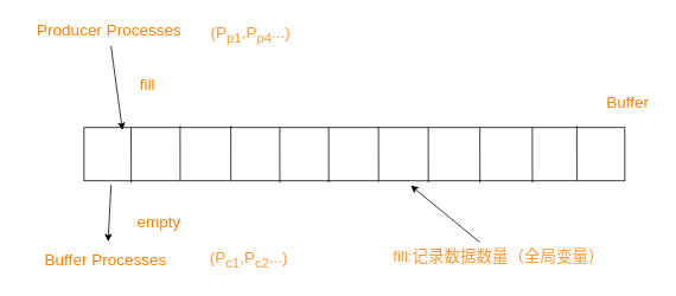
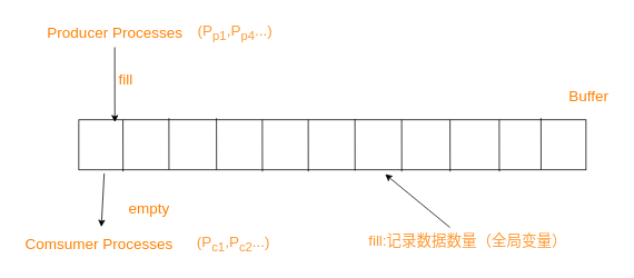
  <mxCell id="0" />
  <mxCell id="1" parent="0" />
  <mxCell id="2" style="edgeStyle=none;html=1;entryX=0.518;entryY=-0.106;entryDx=0;entryDy=0;entryPerimeter=0;fontSize=18;fontColor=#FF9933;exitX=0.05;exitY=1.073;exitDx=0;exitDy=0;exitPerimeter=0;" edge="1" parent="1" source="3" target="17"><mxGeometry relative="1" as="geometry" /></mxCell>
  <mxCell id="3" value="" style="rounded=0;whiteSpace=wrap;html=1;" parent="1" vertex="1"><mxGeometry x="94" y="143" width="608" height="60" as="geometry" /></mxCell>
  <mxCell id="4" value="" style="endArrow=none;html=1;entryX=0.087;entryY=0;entryDx=0;entryDy=0;entryPerimeter=0;" parent="1" target="3" edge="1"><mxGeometry width="50" height="50" relative="1" as="geometry"><mxPoint x="147" y="205" as="sourcePoint" /><mxPoint x="141" y="143" as="targetPoint" /></mxGeometry></mxCell>
  <mxCell id="5" value="" style="endArrow=none;html=1;entryX=0.087;entryY=0;entryDx=0;entryDy=0;entryPerimeter=0;" parent="1" edge="1"><mxGeometry width="50" height="50" relative="1" as="geometry"><mxPoint x="202.1" y="203" as="sourcePoint" /><mxPoint x="201.996" y="141" as="targetPoint" /></mxGeometry></mxCell>
  <mxCell id="6" value="" style="endArrow=none;html=1;entryX=0.087;entryY=0;entryDx=0;entryDy=0;entryPerimeter=0;" parent="1" edge="1"><mxGeometry width="50" height="50" relative="1" as="geometry"><mxPoint x="259.1" y="203" as="sourcePoint" /><mxPoint x="258.996" y="141" as="targetPoint" /></mxGeometry></mxCell>
  <mxCell id="7" value="" style="endArrow=none;html=1;entryX=0.087;entryY=0;entryDx=0;entryDy=0;entryPerimeter=0;" parent="1" edge="1"><mxGeometry width="50" height="50" relative="1" as="geometry"><mxPoint x="314.1" y="205" as="sourcePoint" /><mxPoint x="313.996" y="143" as="targetPoint" /></mxGeometry></mxCell>
  <mxCell id="8" value="" style="endArrow=none;html=1;entryX=0.087;entryY=0;entryDx=0;entryDy=0;entryPerimeter=0;" parent="1" edge="1"><mxGeometry width="50" height="50" relative="1" as="geometry"><mxPoint x="369.1" y="205" as="sourcePoint" /><mxPoint x="368.996" y="143" as="targetPoint" /></mxGeometry></mxCell>
  <mxCell id="9" value="" style="endArrow=none;html=1;entryX=0.087;entryY=0;entryDx=0;entryDy=0;entryPerimeter=0;" parent="1" edge="1"><mxGeometry width="50" height="50" relative="1" as="geometry"><mxPoint x="425.1" y="204" as="sourcePoint" /><mxPoint x="424.996" y="142" as="targetPoint" /></mxGeometry></mxCell>
  <mxCell id="10" value="" style="endArrow=none;html=1;entryX=0.087;entryY=0;entryDx=0;entryDy=0;entryPerimeter=0;" parent="1" edge="1"><mxGeometry width="50" height="50" relative="1" as="geometry"><mxPoint x="481.1" y="205" as="sourcePoint" /><mxPoint x="480.996" y="143" as="targetPoint" /></mxGeometry></mxCell>
  <mxCell id="11" value="" style="endArrow=none;html=1;entryX=0.087;entryY=0;entryDx=0;entryDy=0;entryPerimeter=0;" parent="1" edge="1"><mxGeometry width="50" height="50" relative="1" as="geometry"><mxPoint x="539.1" y="205" as="sourcePoint" /><mxPoint x="538.996" y="143" as="targetPoint" /></mxGeometry></mxCell>
  <mxCell id="12" value="" style="endArrow=none;html=1;entryX=0.087;entryY=0;entryDx=0;entryDy=0;entryPerimeter=0;" parent="1" edge="1"><mxGeometry width="50" height="50" relative="1" as="geometry"><mxPoint x="598.1" y="205" as="sourcePoint" /><mxPoint x="597.996" y="143" as="targetPoint" /></mxGeometry></mxCell>
  <mxCell id="13" value="" style="endArrow=none;html=1;entryX=0.087;entryY=0;entryDx=0;entryDy=0;entryPerimeter=0;" parent="1" edge="1"><mxGeometry width="50" height="50" relative="1" as="geometry"><mxPoint x="648.1" y="203" as="sourcePoint" /><mxPoint x="647.996" y="141" as="targetPoint" /></mxGeometry></mxCell>
  <mxCell id="14" value="&lt;font color=&quot;#ff8000&quot; style=&quot;font-size: 18px;&quot;&gt;Buffer&lt;/font&gt;" style="text;html=1;align=center;verticalAlign=middle;resizable=0;points=[];autosize=1;strokeColor=none;fillColor=none;" parent="1" vertex="1"><mxGeometry x="672" y="98" width="66" height="34" as="geometry" /></mxCell>
  <mxCell id="15" style="edgeStyle=none;html=1;entryX=0.071;entryY=0.047;entryDx=0;entryDy=0;entryPerimeter=0;fontSize=18;fontColor=#FF8000;" parent="1" source="16" target="3" edge="1"><mxGeometry relative="1" as="geometry" /></mxCell>
- <mxCell id="16" value="Producer Processes" style="text;html=1;align=center;verticalAlign=middle;resizable=0;points=[];autosize=1;strokeColor=none;fillColor=none;fontSize=18;fontColor=#FF8000;" parent="1" vertex="1"><mxGeometry x="32" y="17" width="180" height="34" as="geometry" /></mxCell>
- <mxCell id="17" value="Buffer Processes" style="text;html=1;align=center;verticalAlign=middle;resizable=0;points=[];autosize=1;strokeColor=none;fillColor=none;fontSize=18;fontColor=#FF8000;" parent="1" vertex="1"><mxGeometry x="20" y="275" width="195" height="34" as="geometry" /></mxCell>
- <mxCell id="18" value="fill" style="text;html=1;align=center;verticalAlign=middle;resizable=0;points=[];autosize=1;strokeColor=none;fillColor=none;fontSize=18;fontColor=#FF8000;" parent="1" vertex="1"><mxGeometry x="147" y="78" width="35" height="34" as="geometry" /></mxCell>
+ <mxCell id="16" value="Producer Processes" style="text;html=1;align=center;verticalAlign=middle;resizable=0;points=[];autosize=1;strokeColor=none;fillColor=none;fontSize=18;fontColor=#FF8000;" parent="1" vertex="1"><mxGeometry x="47" y="22" width="180" height="34" as="geometry" /></mxCell>
+ <mxCell id="17" value="Comsumer Processes" style="text;html=1;align=center;verticalAlign=middle;resizable=0;points=[];autosize=1;strokeColor=none;fillColor=none;fontSize=18;fontColor=#FF8000;" parent="1" vertex="1"><mxGeometry x="20" y="275" width="195" height="34" as="geometry" /></mxCell>
+ <mxCell id="18" value="fill" style="text;html=1;align=center;verticalAlign=middle;resizable=0;points=[];autosize=1;strokeColor=none;fillColor=none;fontSize=18;fontColor=#FF8000;" parent="1" vertex="1"><mxGeometry x="132" y="78" width="35" height="34" as="geometry" /></mxCell>
  <mxCell id="19" value="empty" style="text;html=1;align=center;verticalAlign=middle;resizable=0;points=[];autosize=1;strokeColor=none;fillColor=none;fontSize=18;fontColor=#FF8000;" parent="1" vertex="1"><mxGeometry x="144" y="233" width="67" height="34" as="geometry" /></mxCell>
  <mxCell id="20" value="&lt;font color=&quot;#ff9933&quot; style=&quot;font-size: 18px;&quot;&gt;(P&lt;sub&gt;p1&lt;/sub&gt;,P&lt;sub&gt;p4&lt;/sub&gt;...)&lt;/font&gt;" style="text;html=1;align=center;verticalAlign=middle;resizable=0;points=[];autosize=1;strokeColor=none;fillColor=none;" vertex="1" parent="1"><mxGeometry x="227" y="20" width="107" height="38" as="geometry" /></mxCell>
  <mxCell id="21" value="&lt;font color=&quot;#ff9933&quot; style=&quot;font-size: 18px;&quot;&gt;(P&lt;sub&gt;c1&lt;/sub&gt;,P&lt;sub&gt;c2&lt;/sub&gt;...)&lt;/font&gt;" style="text;html=1;align=center;verticalAlign=middle;resizable=0;points=[];autosize=1;strokeColor=none;fillColor=none;" vertex="1" parent="1"><mxGeometry x="226" y="273" width="106" height="38" as="geometry" /></mxCell>
  <mxCell id="22" style="edgeStyle=none;html=1;fontSize=18;fontColor=#FF9933;entryX=0.604;entryY=1.087;entryDx=0;entryDy=0;entryPerimeter=0;" edge="1" parent="1" source="23" target="3"><mxGeometry relative="1" as="geometry"><mxPoint x="518.6" y="245.8" as="targetPoint" /></mxGeometry></mxCell>
  <mxCell id="23" value="fill:记录数据数量（全局变量）" style="text;html=1;align=center;verticalAlign=middle;resizable=0;points=[];autosize=1;strokeColor=none;fillColor=none;fontSize=18;fontColor=#FF9933;" vertex="1" parent="1"><mxGeometry x="410" y="272" width="299" height="34" as="geometry" /></mxCell>
